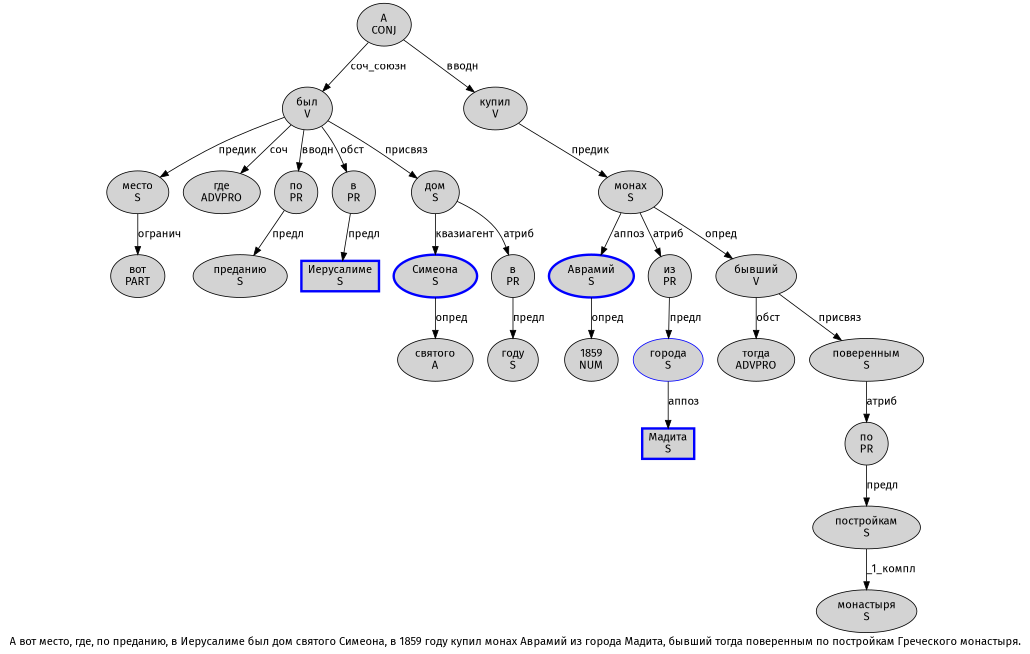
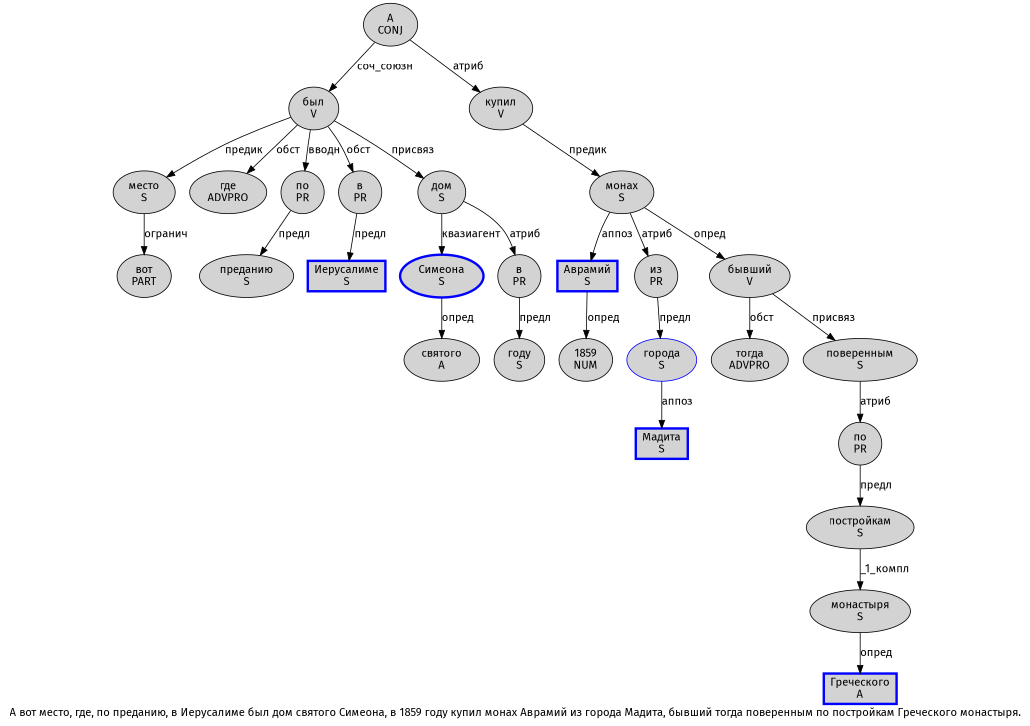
  digraph {
    fontname="Fira Sans"
    label="А вот место, где, по преданию, в Иерусалиме был дом святого Симеона, в 1859 году купил монах Аврамий из города Мадита, бывший тогда поверенным по постройкам Греческого монастыря."
    node [fillcolor=lightgray fontname="Fira Sans" penwidth=1 shape=ellipse style=filled]
    edge [fontname="Fira Sans"]
    n1 [label="А\nCONJ"]
    n2 [label="был\nV"]
    n3 [label="купил\nV"]
    n4 [label="место\nS"]
    n5 [label="где\nADVPRO"]
    n6 [label="по\nPR"]
    n7 [label="в\nPR"]
    n8 [label="дом\nS"]
    n9 [label="монах\nS"]
    n10 [label="вот\nPART"]
    n11 [label="преданию\nS"]
    n12 [color=blue label="Иерусалиме\nS" penwidth=3 shape=box]
    n13 [color=blue label="Симеона\nS" penwidth=3]
    n14 [label="в\nPR"]
    n15 [label="святого\nA"]
    n16 [label="году\nS"]
    n17 [label="1859\nNUM"]
-   n18 [color=blue label="Аврамий\nS" penwidth=3]
+   n18 [color=blue label="Аврамий\nS" penwidth=3 shape=box]
    n19 [label="из\nPR"]
    n20 [label="бывший\nV"]
    n21 [color=blue label="города\nS"]
    n22 [label="тогда\nADVPRO"]
    n23 [label="поверенным\nS"]
    n24 [color=blue label="Мадита\nS" penwidth=3 shape=box]
    n25 [label="по\nPR"]
    n26 [label="постройкам\nS"]
    n27 [label="монастыря\nS"]
+   n28 [color=blue label="Греческого\nA" penwidth=3 shape=box]
    n1 -> n2 [label="соч_союзн"]
-   n1 -> n3 [label="вводн"]
+   n1 -> n3 [label="атриб"]
    n2 -> n4 [label="предик"]
-   n2 -> n5 [label="соч"]
+   n2 -> n5 [label="обст"]
    n2 -> n6 [label="вводн"]
    n2 -> n7 [label="обст"]
    n2 -> n8 [label="присвяз"]
    n3 -> n9 [label="предик"]
    n4 -> n10 [label="огранич"]
    n6 -> n11 [label="предл"]
    n7 -> n12 [label="предл"]
    n8 -> n13 [label="квазиагент"]
    n8 -> n14 [label="атриб"]
    n9 -> n18 [label="аппоз"]
    n9 -> n19 [label="атриб"]
    n9 -> n20 [label="опред"]
    n13 -> n15 [label="опред"]
    n14 -> n16 [label="предл"]
    n18 -> n17 [label="опред"]
    n19 -> n21 [label="предл"]
    n20 -> n22 [label="обст"]
    n20 -> n23 [label="присвяз"]
    n21 -> n24 [label="аппоз"]
    n23 -> n25 [label="атриб"]
    n25 -> n26 [label="предл"]
    n26 -> n27 [label="_1_компл"]
+   n27 -> n28 [label="опред"]
  }
